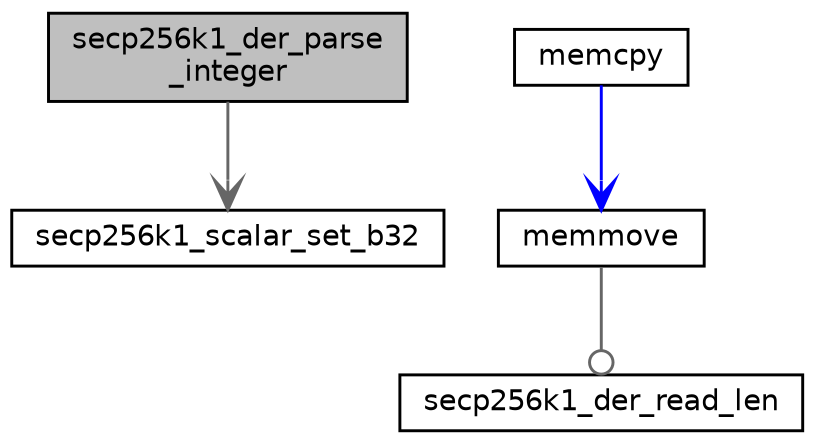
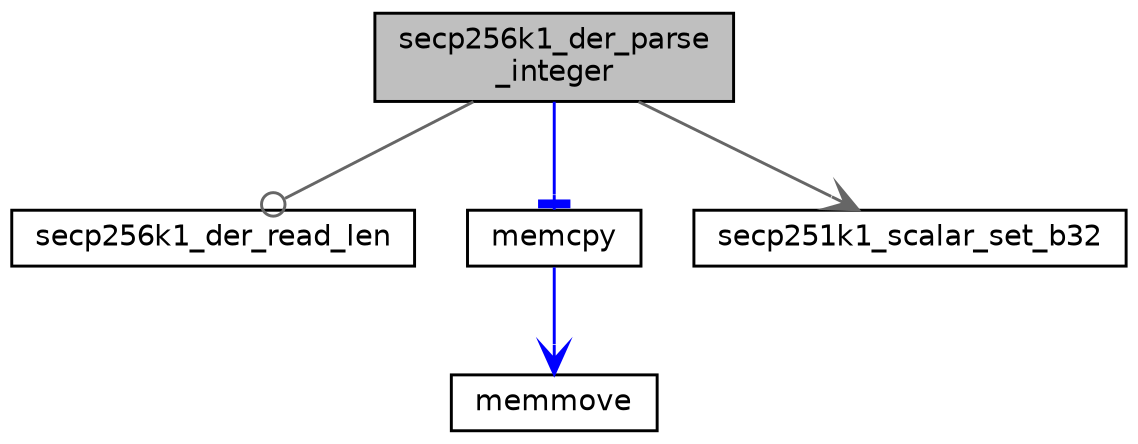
  digraph {
    rankdir=TB
    node [color=black fillcolor=white fontname=Helvetica fontsize=10 shape=record style=filled]
    edge [arrowhead=vee color=gray40 fontname=Helvetica fontsize=10 labelfontname=Helvetica labelfontsize=10 style=solid]
    n1 [fillcolor=grey75 fontcolor=black height=0.2 label="secp256k1_der_parse\l_integer" width=0.4]
    n2 [height=0.2 label=secp256k1_der_read_len width=0.4]
    n3 [height=0.2 label=memcpy width=0.4]
-   n4 [height=0.2 label=secp256k1_scalar_set_b32 width=0.4]
+   n4 [height=0.2 label=secp251k1_scalar_set_b32 width=0.4]
    n5 [height=0.2 label=memmove width=0.4]
-   n5 -> n2 [arrowhead=odot]
+   n1 -> n2 [arrowhead=odot]
+   n1 -> n3 [arrowhead=tee color=blue]
    n1 -> n4
    n3 -> n5 [color=blue]
  }
